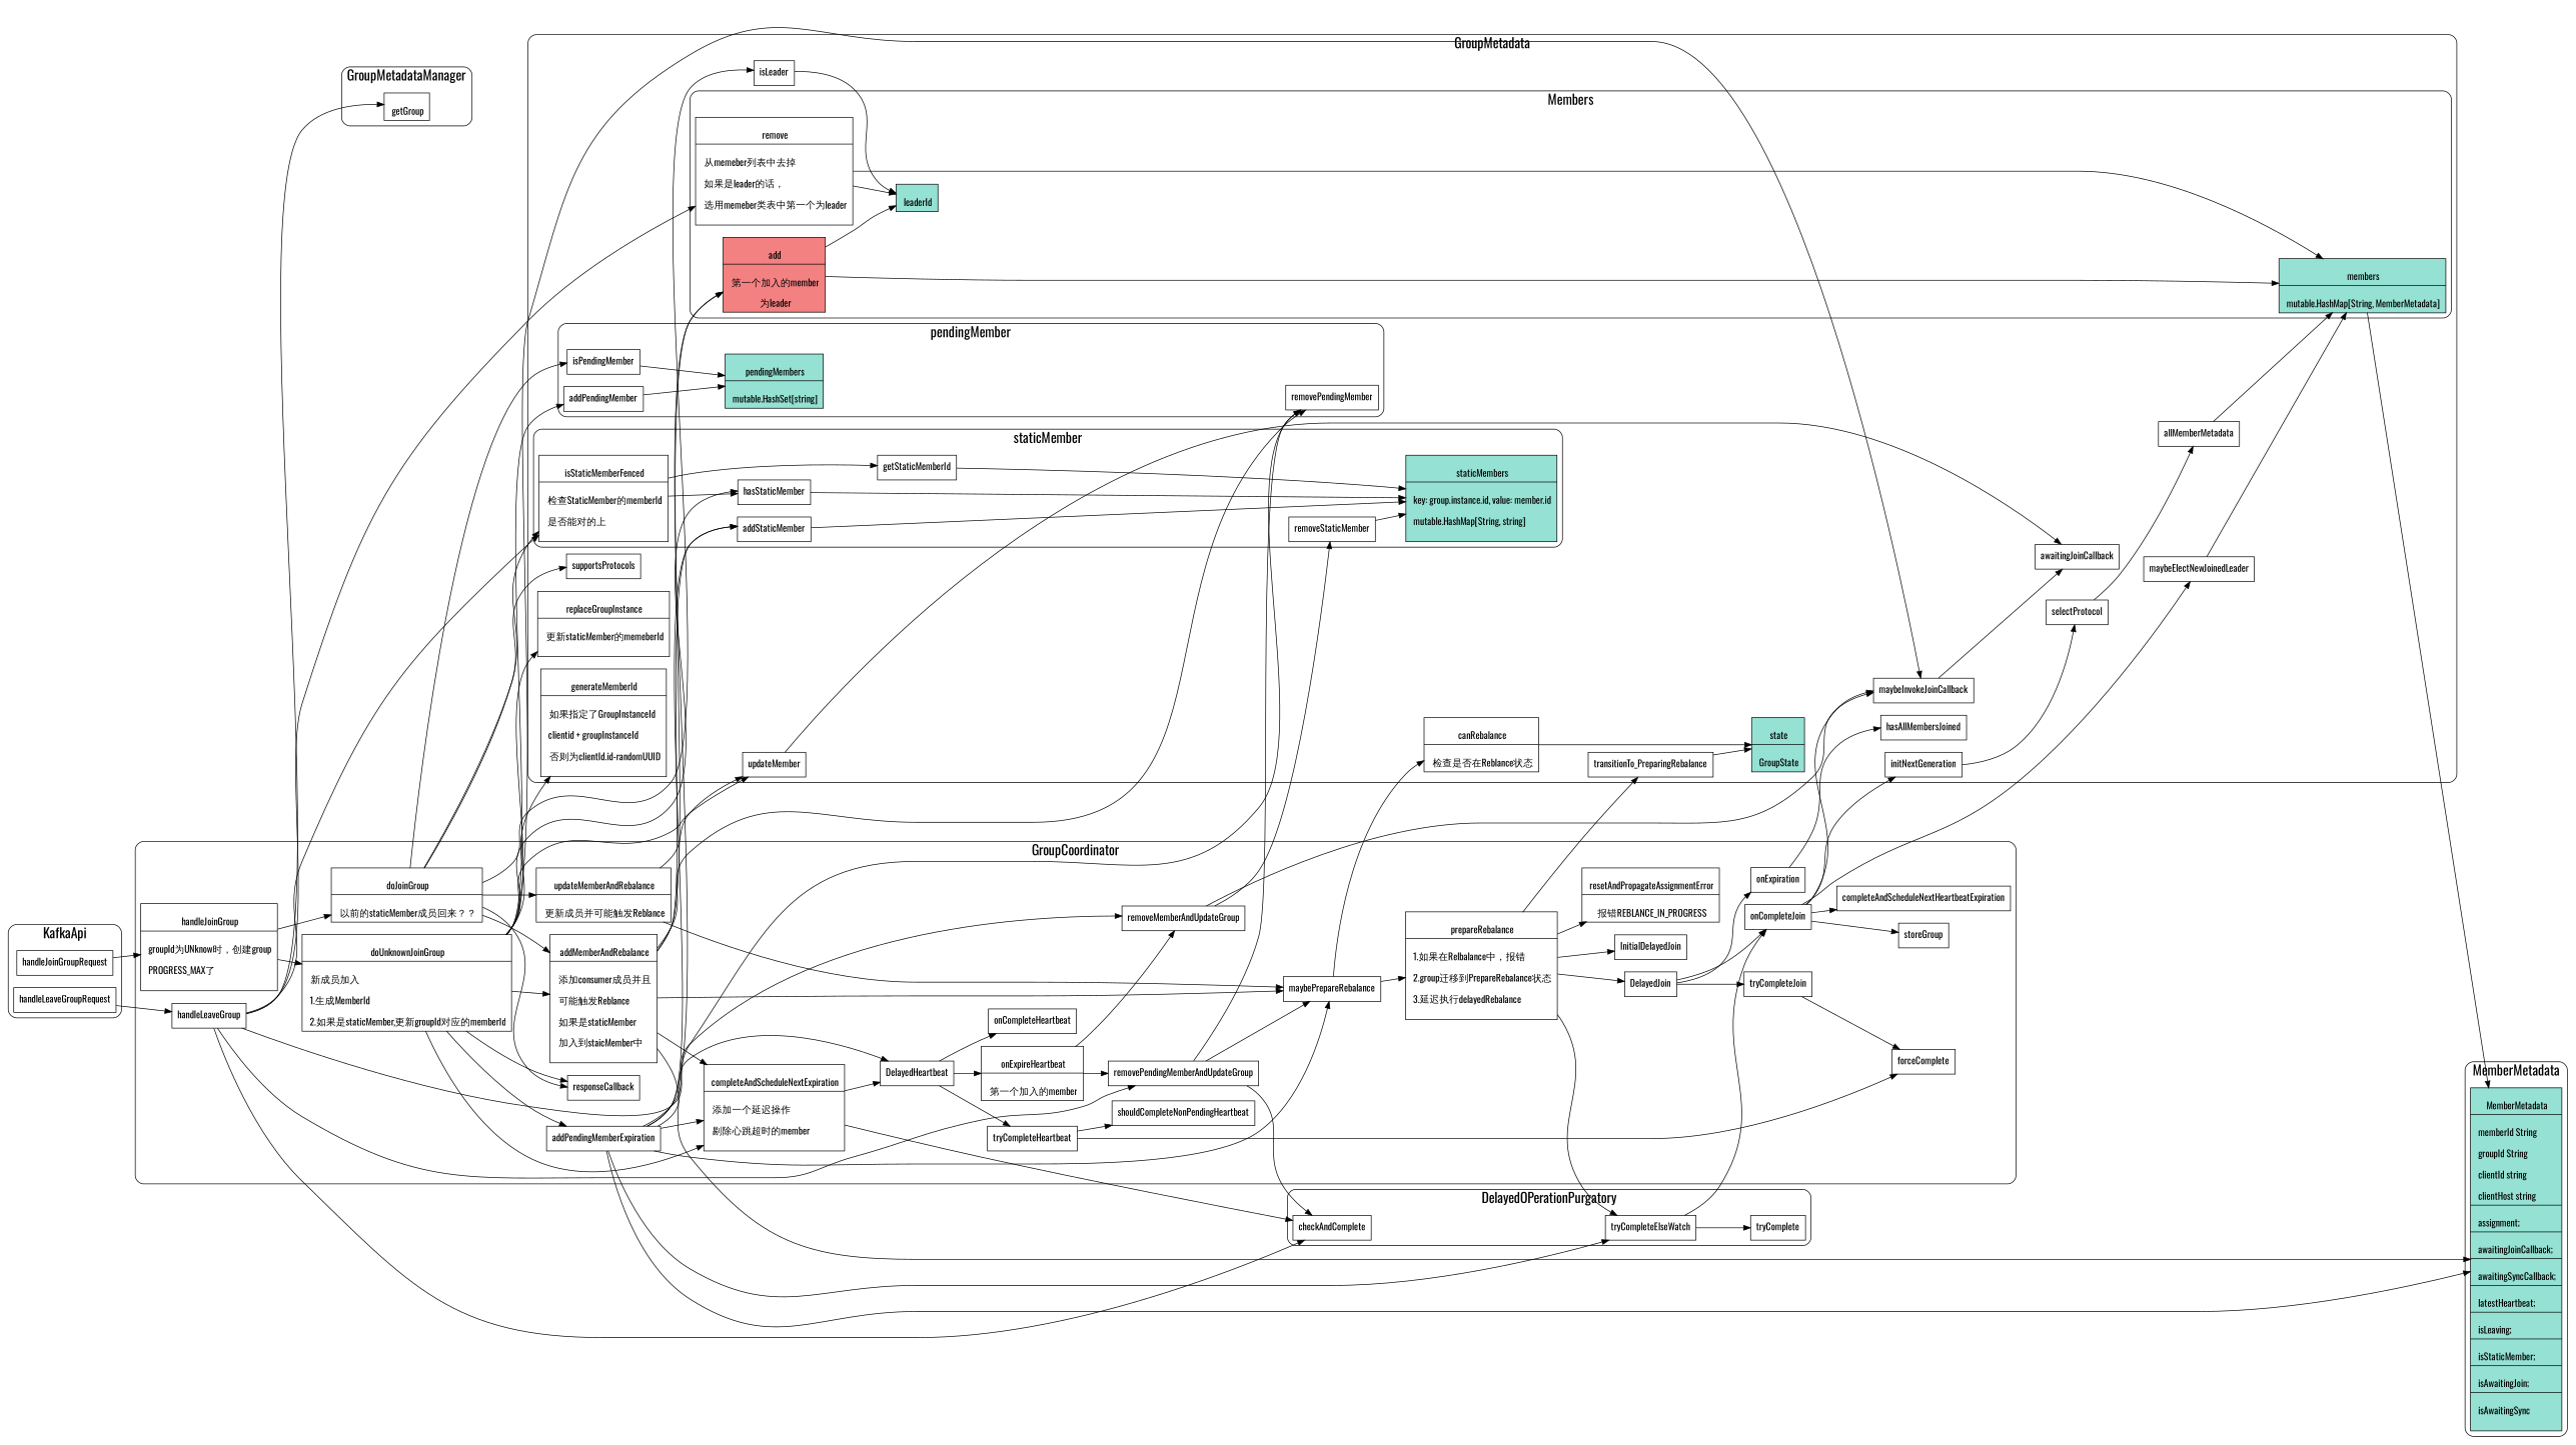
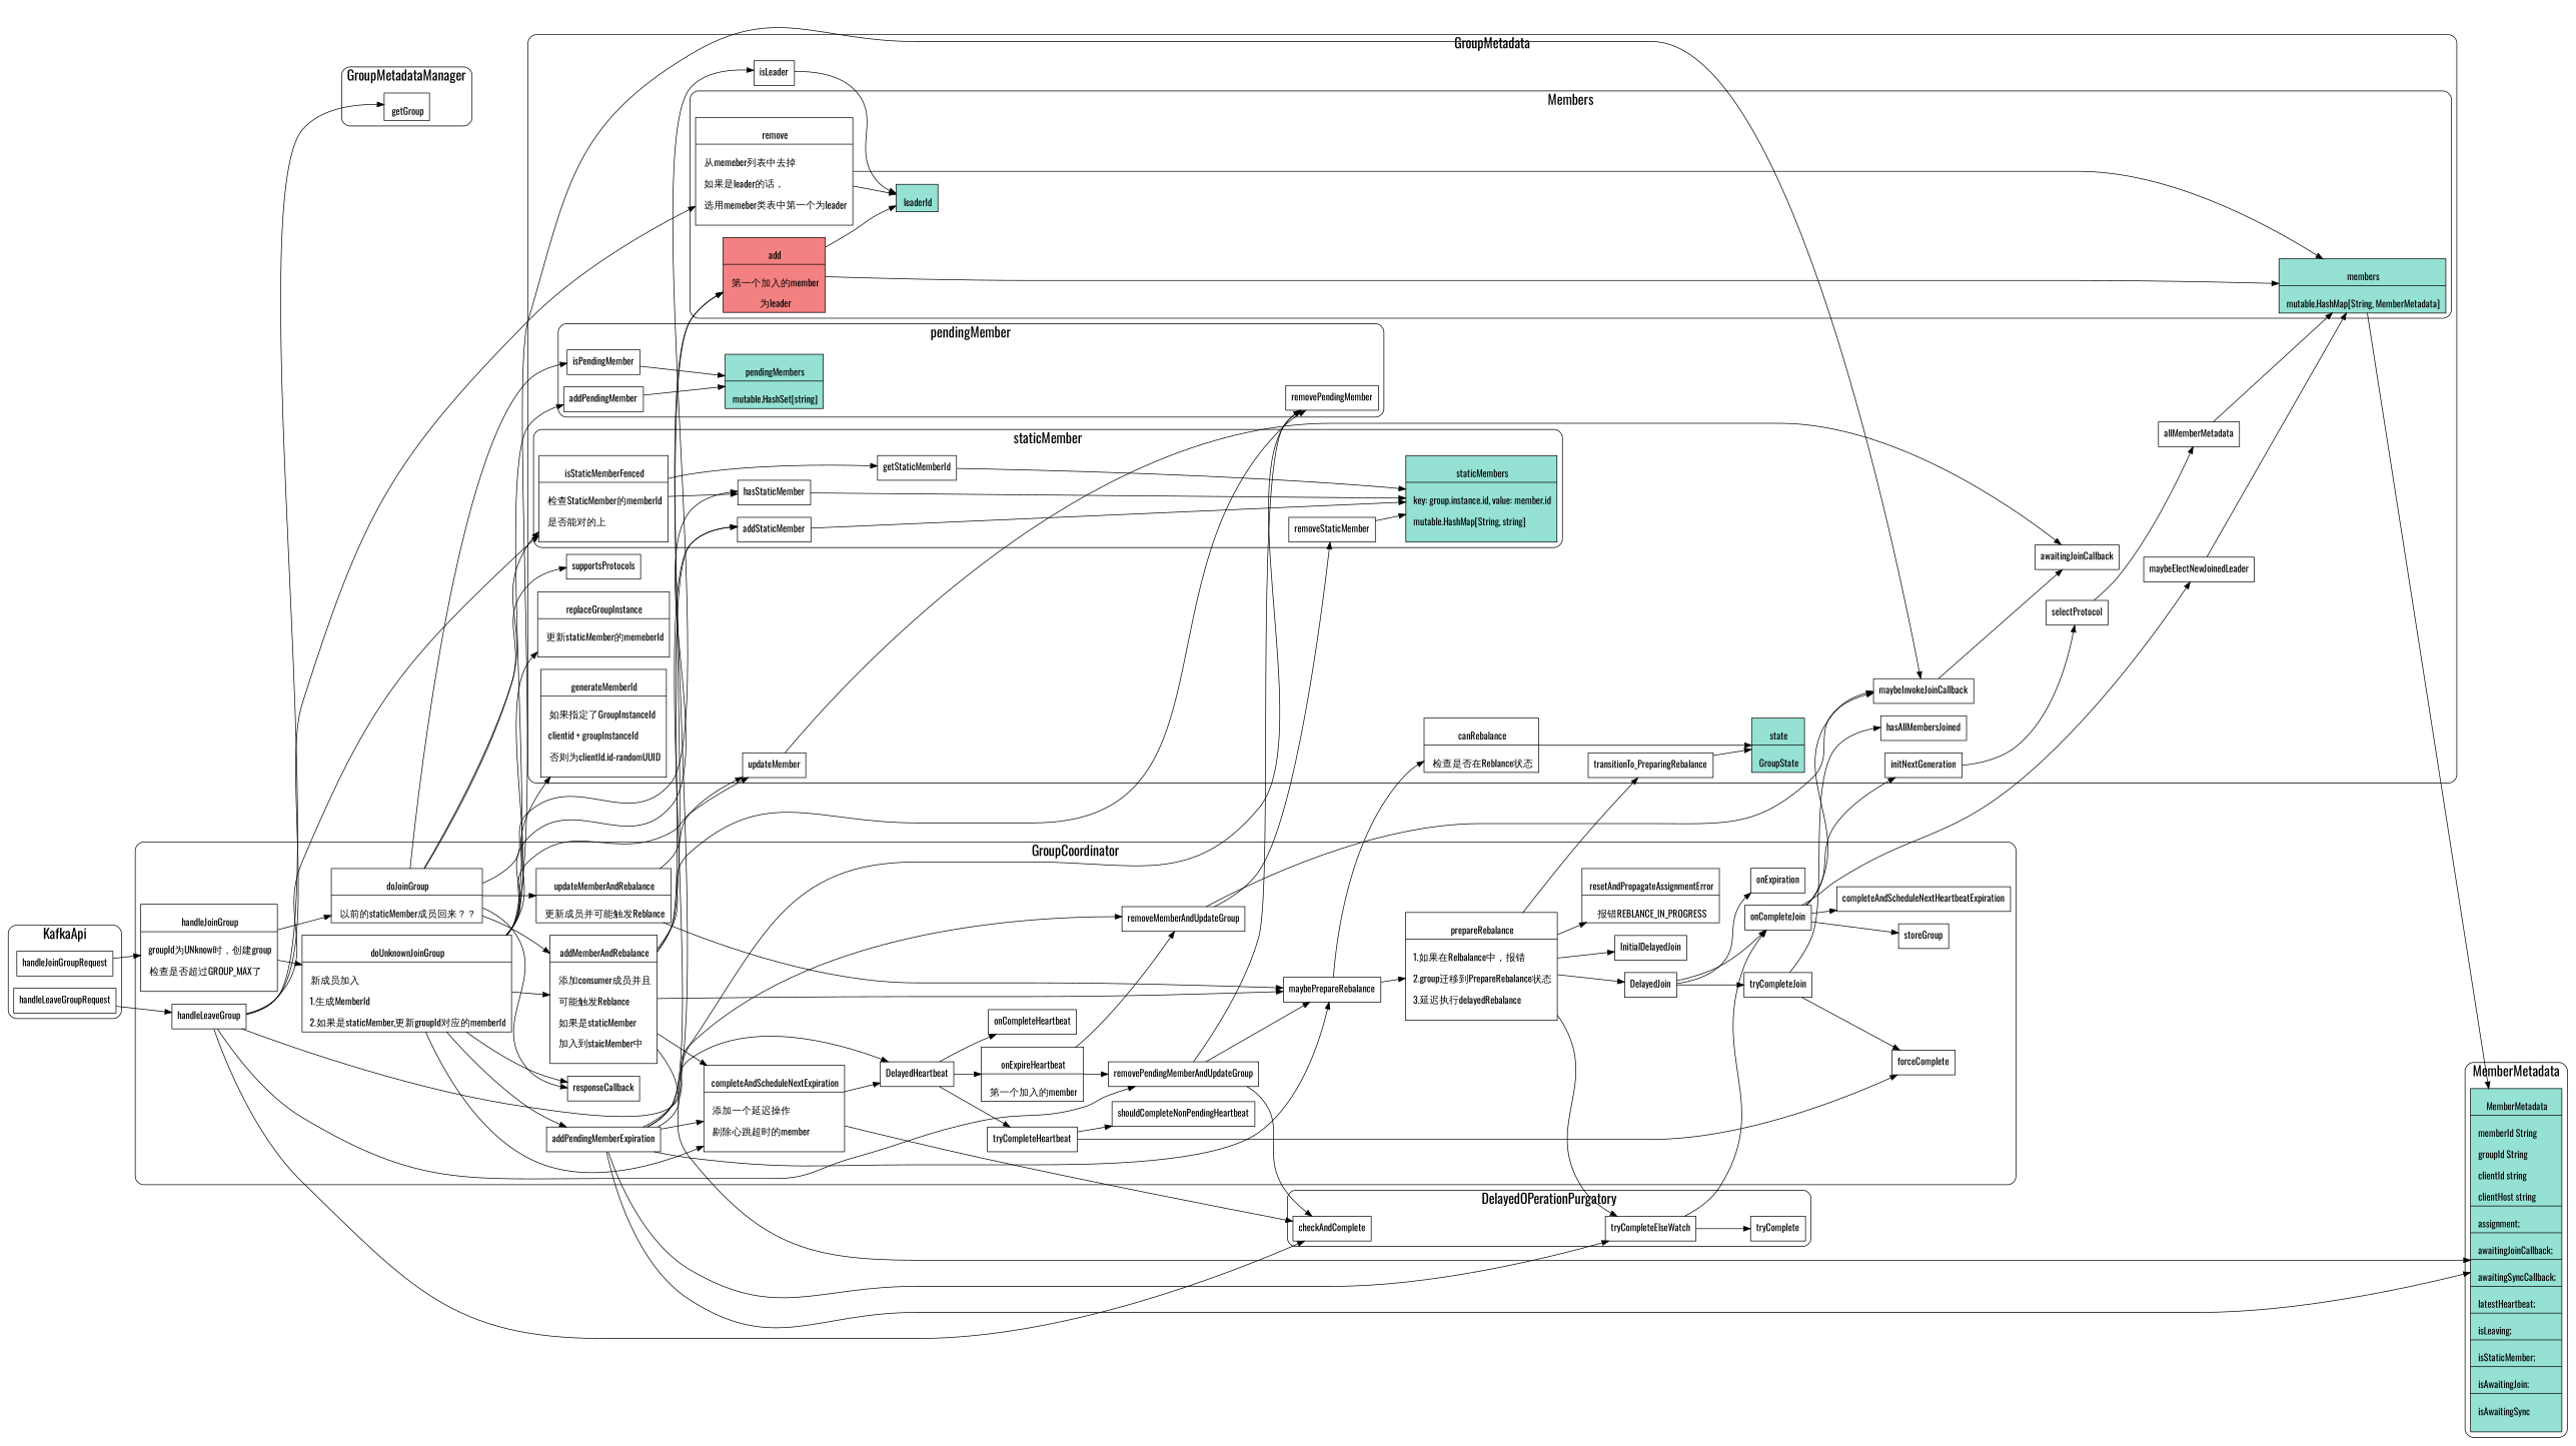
  digraph {
    fontname=Oswald
    newrank=true
    rankdir=LR
    node [fontname=Oswald shape=box]
    edge [fontname=Oswald]
    n1 [label="{{\n        getGroup\n      }}" shape=record]
    tryCompleteElseWatch
    tryComplete
    checkAndComplete
    n5 [fillcolor="#95e1d3" label="{{\n        MemberMetadata|\n        memberId String\l\n        groupId String\l\n        clientId string\l\n        clientHost string\l|\n        assignment;\l|\n        awaitingJoinCallback;\l|\n        awaitingSyncCallback;\l|\n        latestHeartbeat;\l|\n        isLeaving;\l|\n        isStaticMember;\l|\n        isAwaitingJoin;\l|\n        isAwaitingSync\l\n      }}" shape=record style=filled]
    n6 [fillcolor="#f38181" label="{{\n          add|\n          第一个加入的member\l \n          为leader\n        }}" shape=record style=filled]
    n7 [fillcolor="#95e1d3" label="{{\n        leaderId\n      }}" shape=record style=filled]
    n8 [fillcolor="#95e1d3" label="{{\n        members|\n        mutable.HashMap[String, MemberMetadata]\n      }}" shape=record style=filled]
    n9 [label="{{\n          remove|\n          从memeber列表中去掉\l\n          如果是leader的话，\l\n          选用memeber类表中第一个为leader\l\n        }}" shape=record]
    n10 [fillcolor="#95e1d3" label="{{\n        pendingMembers|\n        mutable.HashSet[string]\n      }}" shape=record style=filled]
    addPendingMember
    removePendingMember
    isPendingMember
    n14 [fillcolor="#95e1d3" label="{{\n        staticMembers|\n        key: group.instance.id, value: member.id\l\n        mutable.HashMap[String, string]\l\n      }}" shape=record style=filled]
    hasStaticMember
    getStaticMemberId
    n17 [label="{{\n          isStaticMemberFenced|\n          检查StaticMember的memberId\l\n          是否能对的上\l\n        }}" shape=record]
    addStaticMember
    removeStaticMember
    n20 [fillcolor="#95e1d3" label="{{\n        state|\n        GroupState\n      }}" shape=record style=filled]
    transitionTo_PreparingRebalance
    supportsProtocols
    hasAllMembersJoined
    n24 [label="{{\n        generateMemberId|\n        如果指定了GroupInstanceId\l\n        clientid + groupInstanceId\l\n        否则为clientId.id-randomUUID\l\n      }}" shape=record]
    n25 [label="{{\n        replaceGroupInstance|\n        更新staticMember的memeberId\l\n      }}" shape=record]
    n26 [label="{{\n        canRebalance|\n        检查是否在Reblance状态\n      }}" shape=record]
    updateMember
    awaitingJoinCallback
    isLeader
    maybeInvokeJoinCallback
    initNextGeneration
    selectProtocol
    allMemberMetadata
    maybeElectNewJoinedLeader
-   n35 [label="{{\n        handleJoinGroup|\n        groupId为UNknow时，创建group\l\n        PROGRESS_MAX了\l\n      }}" shape=record]
+   n35 [label="{{\n        handleJoinGroup|\n        groupId为UNknow时，创建group\l\n        检查是否超过GROUP_MAX了\l\n      }}" shape=record]
    handleLeaveGroup
    onCompleteJoin
    storeGroup
    completeAndScheduleNextHeartbeatExpiration
    n40 [label="{{\n        doUnknownJoinGroup|\n        新成员加入\l\n        1.生成MemberId\l\n        2.如果是staticMember,更新groupId对应的memberId\n      }}" shape=record]
    n41 [label="{{\n        doJoinGroup|\n        以前的staticMember成员回来？？\n      }}" shape=record]
    responseCallback
    n43 [label="{{\n        addMemberAndRebalance|\n        添加consumer成员并且\l\n        可能触发Reblance\l\n        如果是staticMember\l \n        加入到staicMember中\l\n      }}" shape=record]
    n44 [label="{{\n        completeAndScheduleNextExpiration|\n        添加一个延迟操作\l\n        剔除心跳超时的member\l\n      }}" shape=record]
    addPendingMemberExpiration
    n46 [label="{{\n        updateMemberAndRebalance|\n        更新成员并可能触发Reblance\n      }}" shape=record]
    maybePrepareRebalance
    n48 [label="{{\n        prepareRebalance|\n        1.如果在Relbalance中，报错\l\n        2.group迁移到PrepareRebalance状态\l\n        3.延迟执行delayedRebalance\l\n      }}" shape=record]
    n49 [label="{{\n        resetAndPropagateAssignmentError|\n        报错REBLANCE_IN_PROGRESS\n      }}" shape=record]
    DelayedJoin
    InitialDelayedJoin
    DelayedHeartbeat
    onCompleteHeartbeat
    n54 [label="{{\n        onExpireHeartbeat|\n        第一个加入的member\n      }}" shape=record]
    tryCompleteHeartbeat
    removePendingMemberAndUpdateGroup
    removeMemberAndUpdateGroup
    forceComplete
    shouldCompleteNonPendingHeartbeat
    tryCompleteJoin
    onExpiration
    handleJoinGroupRequest
    handleLeaveGroupRequest
    subgraph cluster_1 {
      fontsize=20
      label=GroupMetadataManager
      style=rounded
      n1
    }
    subgraph cluster_2 {
      fontsize=20
      label=DelayedOPerationPurgatory
      style=rounded
      tryCompleteElseWatch
      tryComplete
      checkAndComplete
    }
    subgraph cluster_3 {
      fontsize=20
      label=MemberMetadata
      style=rounded
      n5
    }
    subgraph cluster_4 {
      fontsize=20
      label=GroupMetadata
      style=rounded
      n20
      transitionTo_PreparingRebalance
      supportsProtocols
      hasAllMembersJoined
      n24
      n25
      n26
      updateMember
      awaitingJoinCallback
      isLeader
      maybeInvokeJoinCallback
      initNextGeneration
      selectProtocol
      allMemberMetadata
      maybeElectNewJoinedLeader
      subgraph cluster_5 {
        fontsize=20
        label=Members
        style=rounded
        n6
        n7
        n8
        n9
      }
      subgraph cluster_6 {
        fontsize=20
        label=pendingMember
        style=rounded
        n10
        addPendingMember
        removePendingMember
        isPendingMember
      }
      subgraph cluster_7 {
        fontsize=20
        label=staticMember
        style=rounded
        n14
        hasStaticMember
        getStaticMemberId
        n17
        addStaticMember
        removeStaticMember
      }
    }
    subgraph cluster_8 {
      fontsize=20
      label=GroupCoordinator
      style=rounded
      onCompleteJoin
      storeGroup
      completeAndScheduleNextHeartbeatExpiration
      n40
      n41
      responseCallback
      n43
      n44
      addPendingMemberExpiration
      n46
      maybePrepareRebalance
      n48
      n49
      DelayedJoin
      InitialDelayedJoin
      DelayedHeartbeat
      onCompleteHeartbeat
      n54
      tryCompleteHeartbeat
      removePendingMemberAndUpdateGroup
      removeMemberAndUpdateGroup
      forceComplete
      shouldCompleteNonPendingHeartbeat
      tryCompleteJoin
      onExpiration
      subgraph sub_9 {
        fontsize=20
        label=GroupCoordinator
        rank=same
        style=rounded
        n35
        handleLeaveGroup
      }
    }
    subgraph cluster_10 {
      fontsize=20
      label=KafkaApi
      style=rounded
      handleJoinGroupRequest
      handleLeaveGroupRequest
    }
    tryCompleteElseWatch -> tryComplete
    tryCompleteElseWatch -> onCompleteJoin
    n6 -> n7
    n6 -> n8
    n8 -> n5
    n9 -> n7
    n9 -> n8
    addPendingMember -> n10
    isPendingMember -> n10
    hasStaticMember -> n14
    getStaticMemberId -> n14
    n17 -> hasStaticMember
    n17 -> getStaticMemberId
    addStaticMember -> n14
    removeStaticMember -> n14
    transitionTo_PreparingRebalance -> n20
    n26 -> n20
    updateMember -> awaitingJoinCallback
    isLeader -> n7
    maybeInvokeJoinCallback -> awaitingJoinCallback
    initNextGeneration -> selectProtocol
    selectProtocol -> allMemberMetadata
    allMemberMetadata -> n8
    maybeElectNewJoinedLeader -> n8
    n35 -> n40
    n35 -> n41
    handleLeaveGroup -> n1
    handleLeaveGroup -> checkAndComplete
    handleLeaveGroup -> n9
    handleLeaveGroup -> n17
    handleLeaveGroup -> removePendingMemberAndUpdateGroup
    handleLeaveGroup -> removeMemberAndUpdateGroup
    onCompleteJoin -> maybeInvokeJoinCallback
    onCompleteJoin -> initNextGeneration
    onCompleteJoin -> maybeElectNewJoinedLeader
    onCompleteJoin -> storeGroup
    onCompleteJoin -> completeAndScheduleNextHeartbeatExpiration
    n40 -> addPendingMember
    n40 -> hasStaticMember
    n40 -> n24
    n40 -> n25
    n40 -> updateMember
    n40 -> maybeInvokeJoinCallback
    n40 -> responseCallback
    n40 -> n43
    n40 -> n44
    n40 -> addPendingMemberExpiration
    n41 -> isPendingMember
    n41 -> n17
    n41 -> supportsProtocols
    n41 -> isLeader
    n41 -> responseCallback
    n41 -> n43
    n41 -> n46
    n43 -> n5
    n43 -> n6
    n43 -> removePendingMember
    n43 -> addStaticMember
    n43 -> n44
    n43 -> maybePrepareRebalance
    n44 -> checkAndComplete
    n44 -> DelayedHeartbeat
    addPendingMemberExpiration -> tryCompleteElseWatch
    addPendingMemberExpiration -> n5
    addPendingMemberExpiration -> n6
    addPendingMemberExpiration -> removePendingMember
    addPendingMemberExpiration -> addStaticMember
    addPendingMemberExpiration -> n44
    addPendingMemberExpiration -> maybePrepareRebalance
    addPendingMemberExpiration -> DelayedHeartbeat
    n46 -> updateMember
    n46 -> maybePrepareRebalance
    maybePrepareRebalance -> n26
    maybePrepareRebalance -> n48
    n48 -> tryCompleteElseWatch
    n48 -> transitionTo_PreparingRebalance
    n48 -> n49
    n48 -> DelayedJoin
    n48 -> InitialDelayedJoin
    DelayedJoin -> onCompleteJoin
    DelayedJoin -> tryCompleteJoin
    DelayedJoin -> onExpiration
    DelayedHeartbeat -> onCompleteHeartbeat
    DelayedHeartbeat -> n54
    DelayedHeartbeat -> tryCompleteHeartbeat
    n54 -> removePendingMemberAndUpdateGroup
    n54 -> removeMemberAndUpdateGroup
    tryCompleteHeartbeat -> forceComplete
    tryCompleteHeartbeat -> shouldCompleteNonPendingHeartbeat
    removePendingMemberAndUpdateGroup -> checkAndComplete
    removePendingMemberAndUpdateGroup -> removePendingMember
    removePendingMemberAndUpdateGroup -> maybePrepareRebalance
    removeMemberAndUpdateGroup -> removeStaticMember
    removeMemberAndUpdateGroup -> maybeInvokeJoinCallback
-   onExpiration -> hasAllMembersJoined
+   tryCompleteJoin -> hasAllMembersJoined
    tryCompleteJoin -> forceComplete
    handleJoinGroupRequest -> n35
    handleLeaveGroupRequest -> handleLeaveGroup
  }
